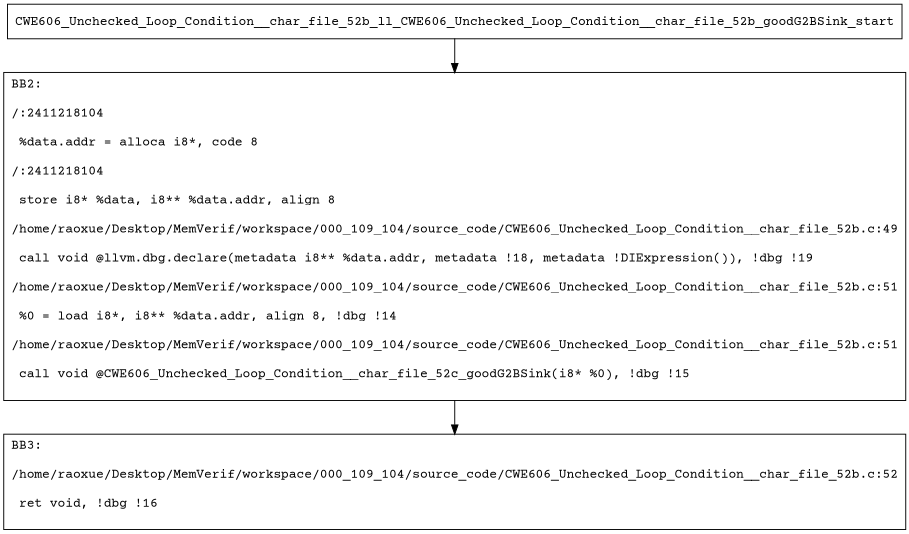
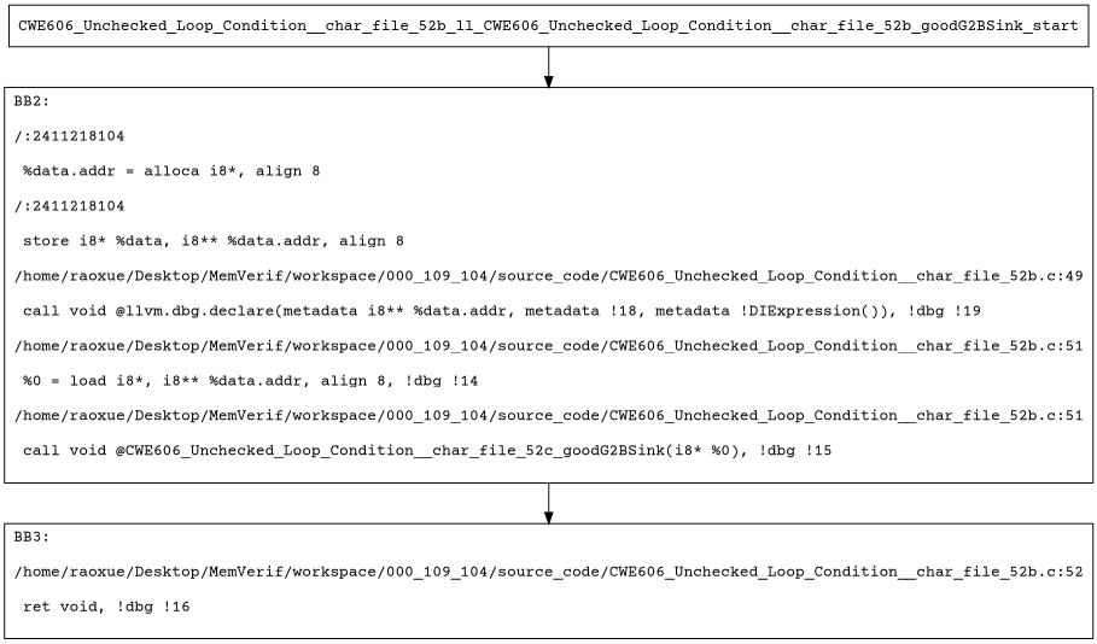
  digraph {
    fontname="Courier Prime"
    node [shape=record fontname="Courier Prime"]
    edge [fontname="Courier Prime"]
    n1 [label="{CWE606_Unchecked_Loop_Condition__char_file_52b_ll_CWE606_Unchecked_Loop_Condition__char_file_52b_goodG2BSink_start}"]
-   n2 [label="{BB2:\l\l/:2411218104\l\n  %data.addr = alloca i8*, code 8\l\n/:2411218104\l\n  store i8* %data, i8** %data.addr, align 8\l\n/home/raoxue/Desktop/MemVerif/workspace/000_109_104/source_code/CWE606_Unchecked_Loop_Condition__char_file_52b.c:49\l\n  call void @llvm.dbg.declare(metadata i8** %data.addr, metadata !18, metadata !DIExpression()), !dbg !19\l\n/home/raoxue/Desktop/MemVerif/workspace/000_109_104/source_code/CWE606_Unchecked_Loop_Condition__char_file_52b.c:51\l\n  %0 = load i8*, i8** %data.addr, align 8, !dbg !14\l\n/home/raoxue/Desktop/MemVerif/workspace/000_109_104/source_code/CWE606_Unchecked_Loop_Condition__char_file_52b.c:51\l\n  call void @CWE606_Unchecked_Loop_Condition__char_file_52c_goodG2BSink(i8* %0), !dbg !15\l\n}"]
+   n2 [label="{BB2:\l\l/:2411218104\l\n  %data.addr = alloca i8*, align 8\l\n/:2411218104\l\n  store i8* %data, i8** %data.addr, align 8\l\n/home/raoxue/Desktop/MemVerif/workspace/000_109_104/source_code/CWE606_Unchecked_Loop_Condition__char_file_52b.c:49\l\n  call void @llvm.dbg.declare(metadata i8** %data.addr, metadata !18, metadata !DIExpression()), !dbg !19\l\n/home/raoxue/Desktop/MemVerif/workspace/000_109_104/source_code/CWE606_Unchecked_Loop_Condition__char_file_52b.c:51\l\n  %0 = load i8*, i8** %data.addr, align 8, !dbg !14\l\n/home/raoxue/Desktop/MemVerif/workspace/000_109_104/source_code/CWE606_Unchecked_Loop_Condition__char_file_52b.c:51\l\n  call void @CWE606_Unchecked_Loop_Condition__char_file_52c_goodG2BSink(i8* %0), !dbg !15\l\n}"]
    n3 [label="{BB3:\l\l/home/raoxue/Desktop/MemVerif/workspace/000_109_104/source_code/CWE606_Unchecked_Loop_Condition__char_file_52b.c:52\l\n  ret void, !dbg !16\l\n}"]
    n1 -> n2
    n2 -> n3
  }
